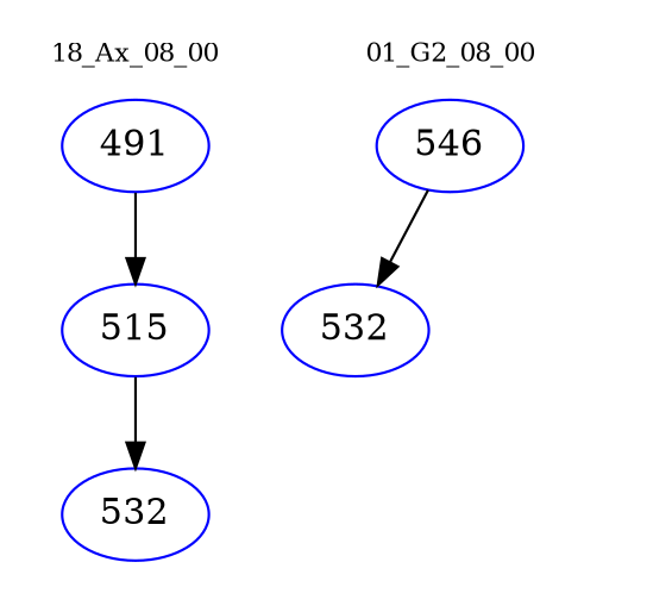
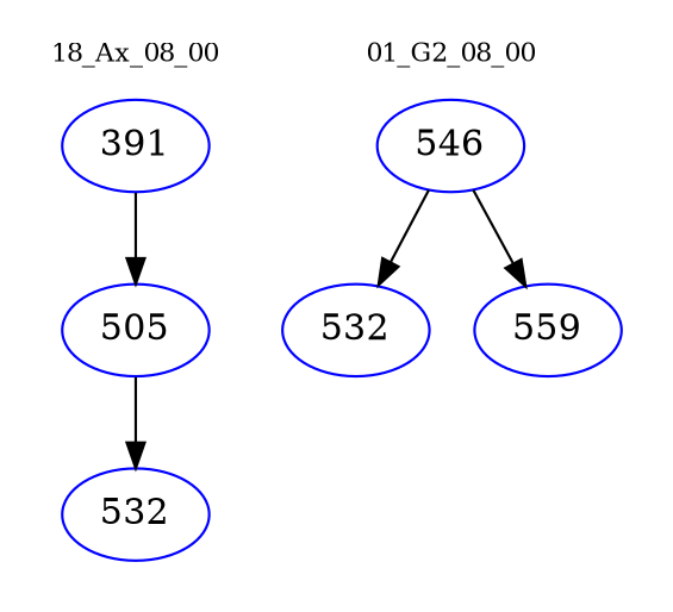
  digraph {
    node [color=blue]
    edge [color=black]
-   n1 [label=515]
-   n2 [label=491]
+   n1 [label=505]
+   n2 [label=391]
    n3 [label=532]
    n4 [label=546]
    n5 [label=532]
+   n6 [label=559]
    subgraph cluster_1 {
      color=white
      fontsize=10
      label="18_Ax_08_00"
      n1
      n2
      n3
    }
    subgraph cluster_2 {
      color=white
      fontsize=10
      label="01_G2_08_00"
      n4
      n5
+     n6
    }
    n1 -> n3
    n2 -> n1
    n4 -> n5
+   n4 -> n6
  }
